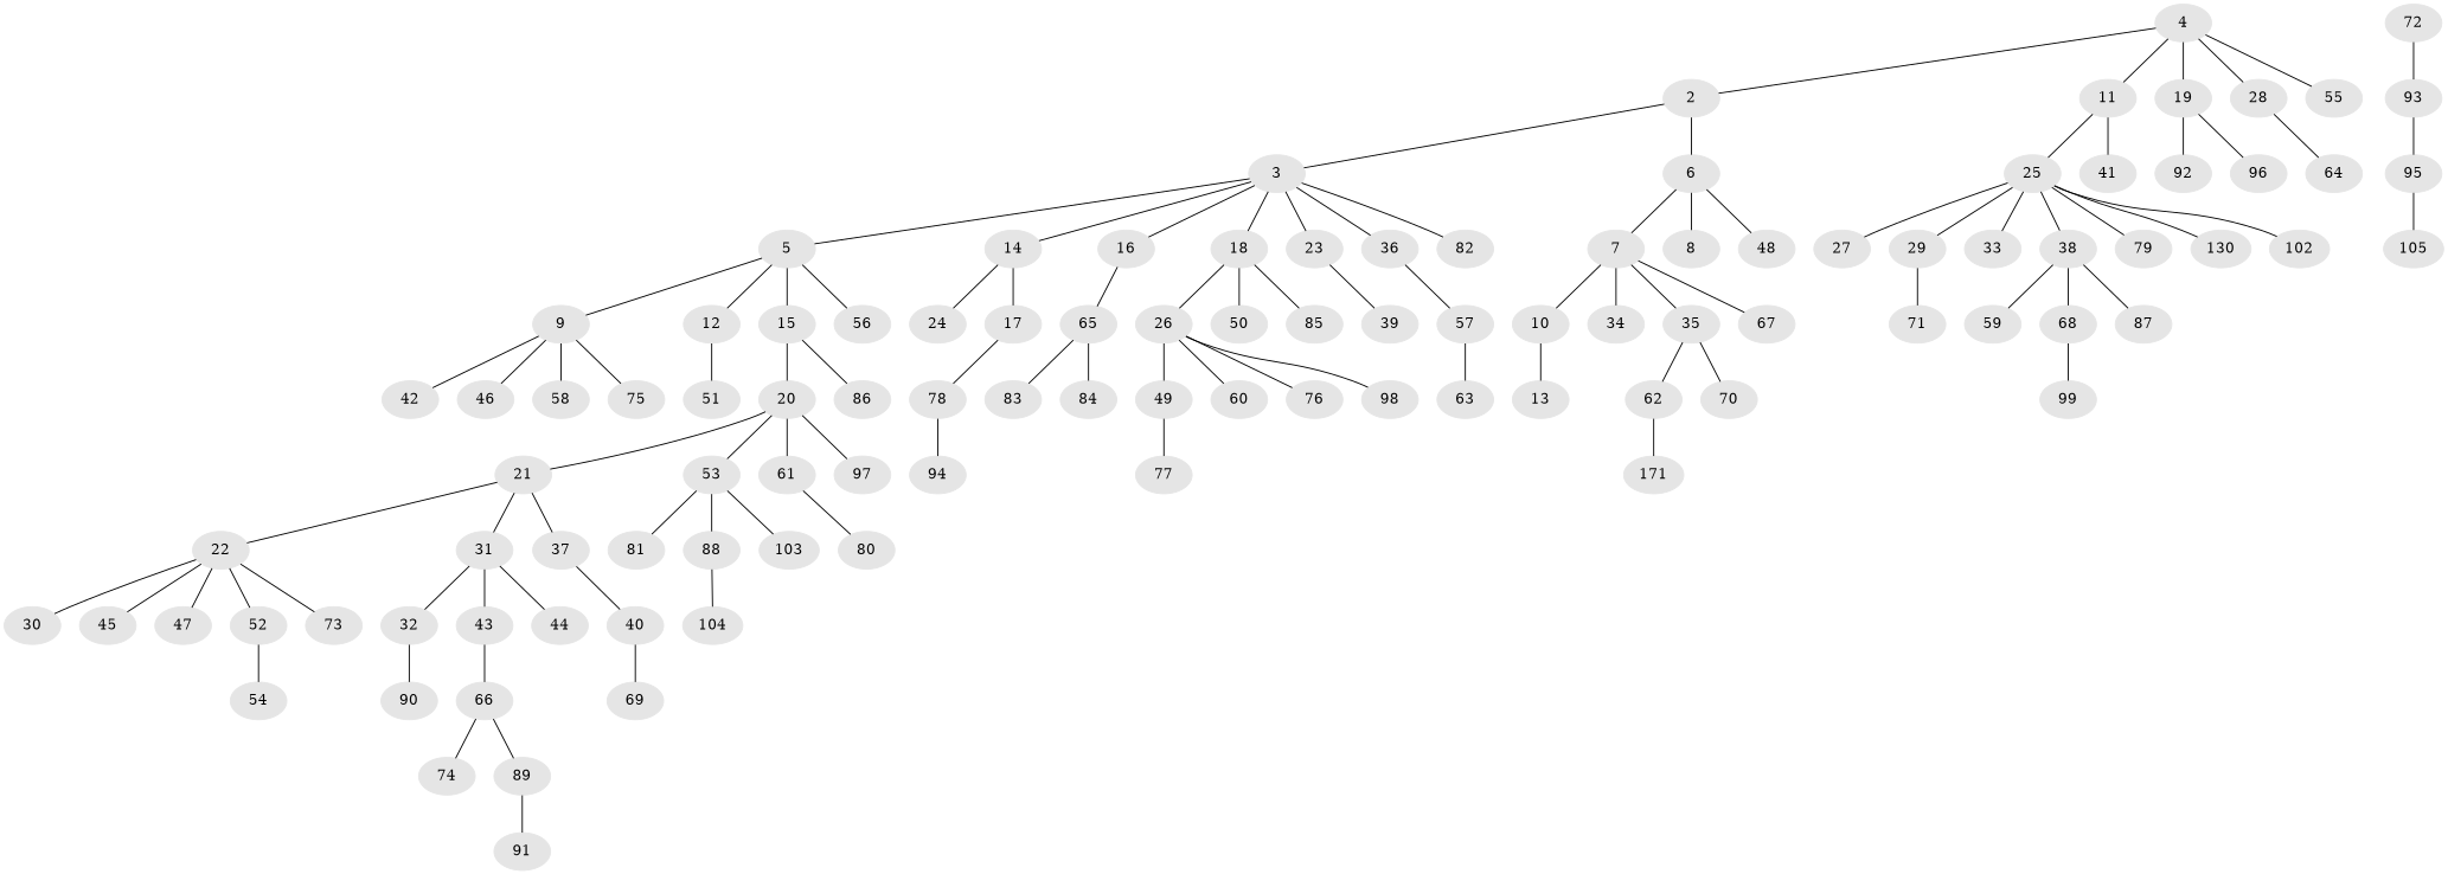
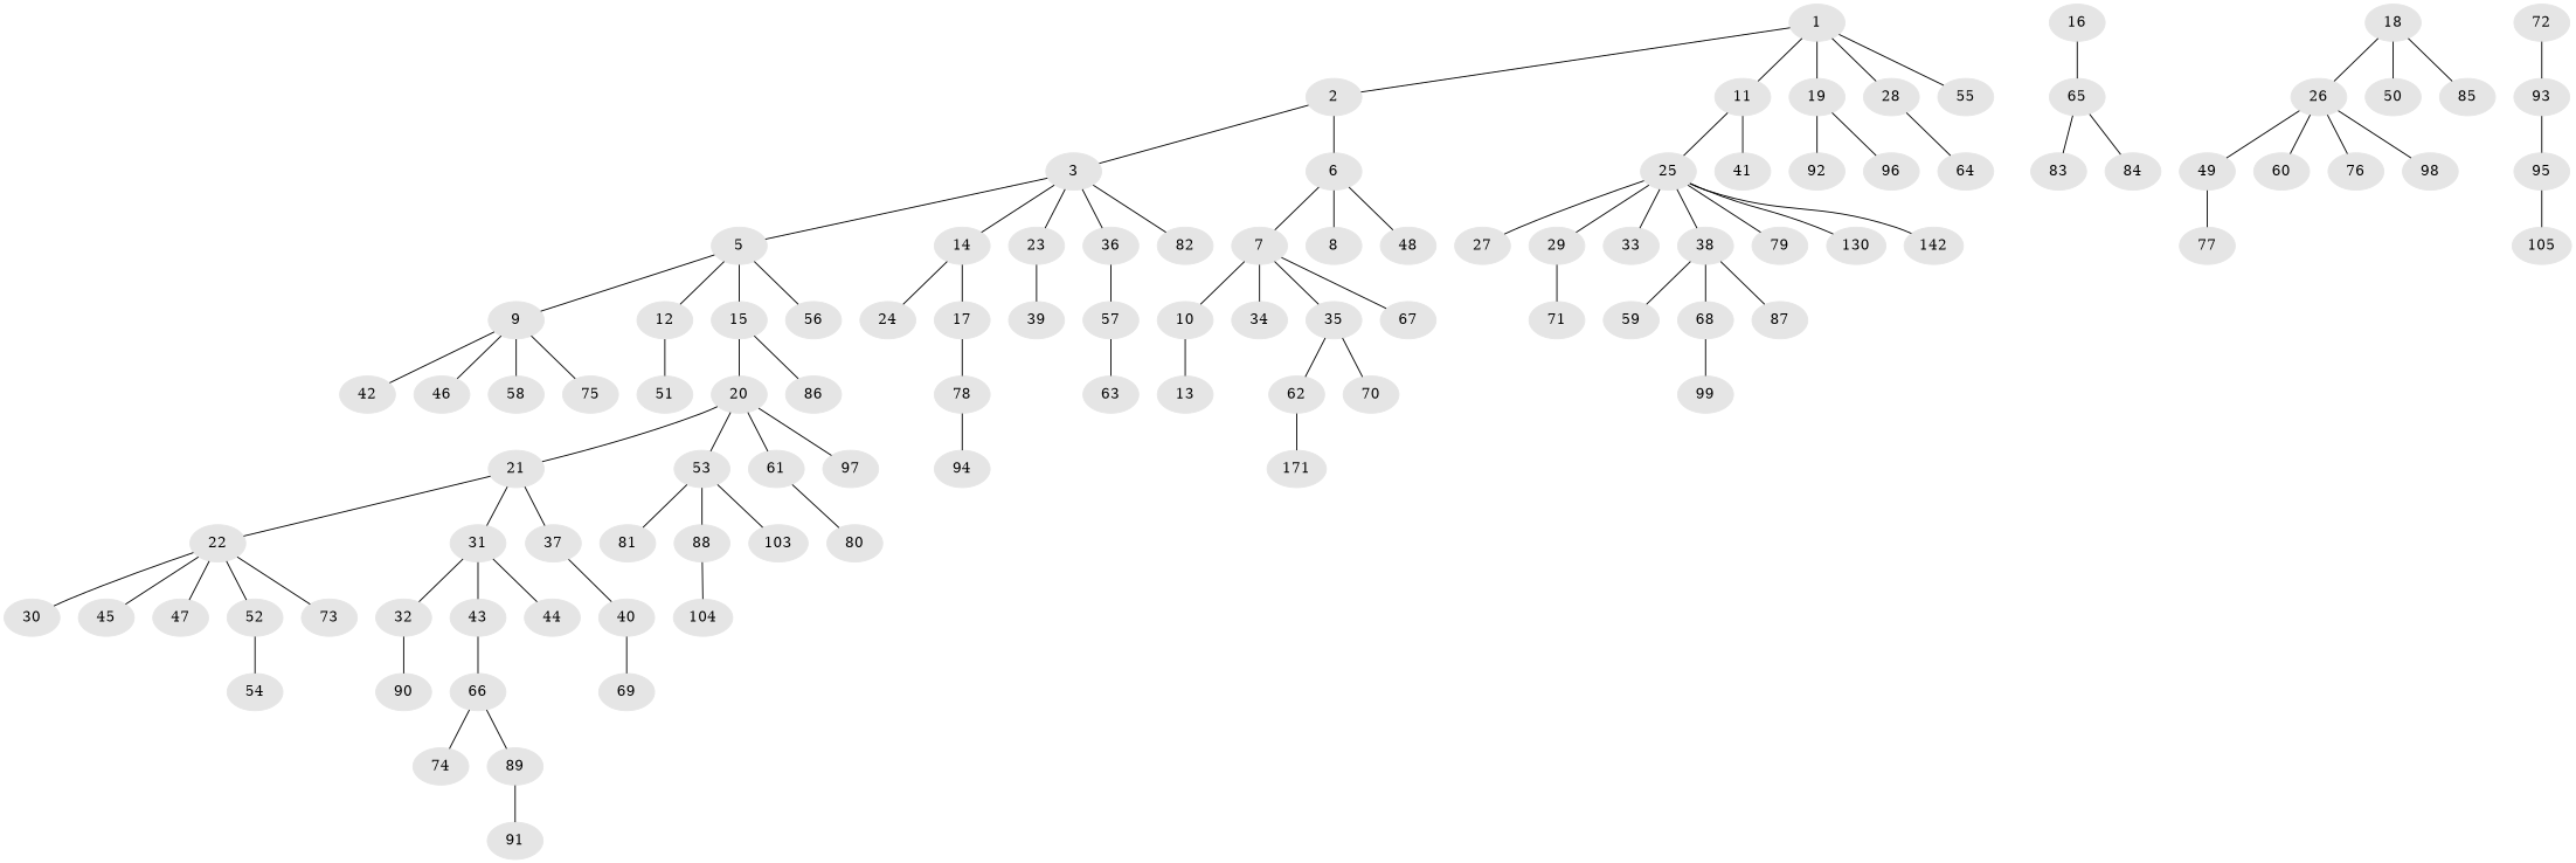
  graph {
    node [color=gray90 style=filled]
    edge [weight=1.0]
-   1 [label=4]
+   1
    2
    11
    19
    28
    55
    3
    6
    25
    41
    92
    96
    64
    5
    14
    16
    18
    23
    36
    82
    7
    8
    48
    9
    12
    15
    56
    24
    17
    65
    26
    50
    85
    39
    57
    72
    93
    42
    46
    58
    75
    51
    20
    86
    10
    34
    35
    67
    13
    62
    70
    27
    29
    33
    38
    79
    n57 [label=130]
-   102
+   102 [label=142]
    21
    53
    61
    97
    78
    83
    84
    94
    49
    60
    76
    98
    22
    31
    37
    81
    88
    103
    80
    30
    45
    47
    52
    73
    32
    43
    44
    40
    54
    71
    59
    68
    87
    77
    90
    66
    n95 [label=171]
    63
    69
    99
    74
    89
    104
    91
    95
    105
    1 -- 2
    1 -- 11
    1 -- 19
    1 -- 28
    1 -- 55
    2 -- 3
    2 -- 6
    11 -- 25
    11 -- 41
    19 -- 92
    19 -- 96
    28 -- 64
    3 -- 5
    3 -- 14
-   3 -- 16
-   3 -- 18
    3 -- 23
    3 -- 36
    3 -- 82
    6 -- 7
    6 -- 8
    6 -- 48
    25 -- 27
    25 -- 29
    25 -- 33
    25 -- 38
    25 -- 79
    25 -- n57
    25 -- 102
    5 -- 9
    5 -- 12
    5 -- 15
    5 -- 56
    14 -- 24
    14 -- 17
    16 -- 65
    18 -- 26
    18 -- 50
    18 -- 85
    23 -- 39
    36 -- 57
    7 -- 10
    7 -- 34
    7 -- 35
    7 -- 67
    9 -- 42
    9 -- 46
    9 -- 58
    9 -- 75
    12 -- 51
    15 -- 20
    15 -- 86
    17 -- 78
    65 -- 83
    65 -- 84
    26 -- 49
    26 -- 60
    26 -- 76
    26 -- 98
    57 -- 63
    72 -- 93
    93 -- 95
    20 -- 21
    20 -- 53
    20 -- 61
    20 -- 97
    10 -- 13
    35 -- 62
    35 -- 70
    62 -- n95
    29 -- 71
    38 -- 59
    38 -- 68
    38 -- 87
    21 -- 22
    21 -- 31
    21 -- 37
    53 -- 81
    53 -- 88
    53 -- 103
    61 -- 80
    78 -- 94
    49 -- 77
    22 -- 30
    22 -- 45
    22 -- 47
    22 -- 52
    22 -- 73
    31 -- 32
    31 -- 43
    31 -- 44
    37 -- 40
    88 -- 104
    52 -- 54
    32 -- 90
    43 -- 66
    40 -- 69
    68 -- 99
    66 -- 74
    66 -- 89
    89 -- 91
    95 -- 105
  }
